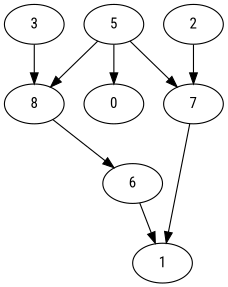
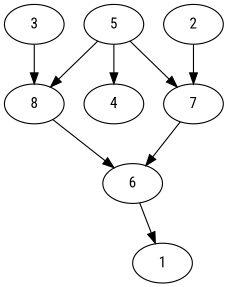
  digraph {
    fontname="Roboto Condensed"
    node [fontname="Roboto Condensed"]
    edge [fontname="Roboto Condensed"]
    3
    8
    2
    7
    6
    5
-   4 [label=0]
+   4
    1
    3 -> 8
    8 -> 6
    2 -> 7
-   7 -> 1
+   7 -> 6
    6 -> 1
    5 -> 8
    5 -> 7
    5 -> 4
  }
